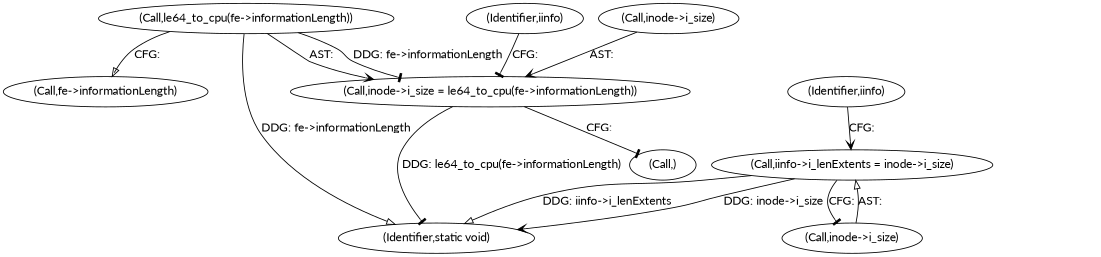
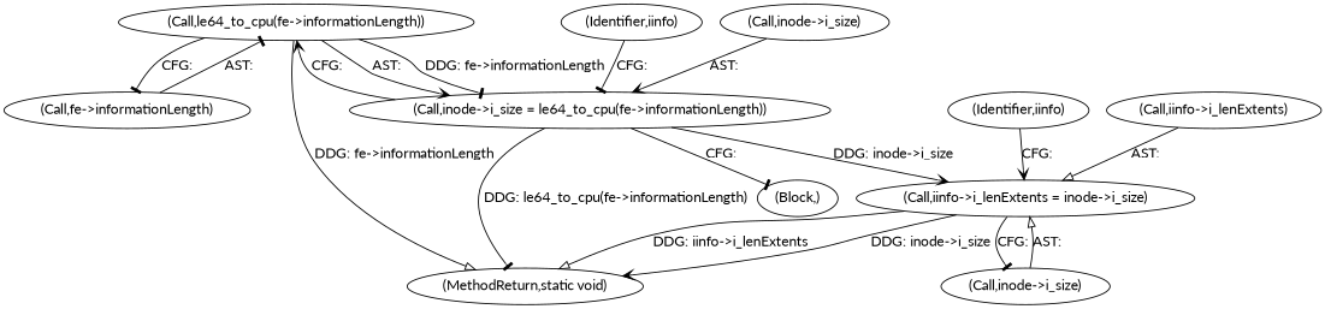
  digraph {
    fontname=Lato
    node [fontname=Lato]
    edge [arrowhead=tee fontname=Lato]
    n1 [label="(Call,le64_to_cpu(fe->informationLength))"]
    n2 [label="(Call,inode->i_size = le64_to_cpu(fe->informationLength))"]
    n3 [label="(Call,fe->informationLength)"]
-   n4 [label="(Identifier,static void)"]
+   n4 [label="(MethodReturn,static void)"]
    n5 [label="(Call,iinfo->i_lenExtents = inode->i_size)"]
-   n6 [label="(Call,)"]
+   n6 [label="(Block,)"]
    n7 [label="(Call,inode->i_size)"]
    n8 [label="(Identifier,iinfo)"]
    n9 [label="(Identifier,iinfo)"]
+   n10 [label="(Call,iinfo->i_lenExtents)"]
    n11 [label="(Call,inode->i_size)"]
    n1 -> n2 [arrowhead=vee label="AST: "]
    n1 -> n2 [label="DDG: fe->informationLength"]
-   n1 -> n3 [arrowhead=onormal label="CFG: "]
+   n1 -> n3 [label="CFG: "]
    n1 -> n4 [arrowhead=onormal label="DDG: fe->informationLength"]
+   n2 -> n1 [arrowhead=vee label="CFG: "]
    n2 -> n4 [label="DDG: le64_to_cpu(fe->informationLength)"]
+   n2 -> n5 [arrowhead=vee label="DDG: inode->i_size"]
    n2 -> n6 [label="CFG: "]
+   n3 -> n1 [label="AST: "]
    n5 -> n4 [arrowhead=onormal label="DDG: iinfo->i_lenExtents"]
    n5 -> n4 [arrowhead=vee label="DDG: inode->i_size"]
    n5 -> n7 [label="CFG: "]
    n7 -> n5 [arrowhead=onormal label="AST: "]
    n8 -> n5 [arrowhead=vee label="CFG: "]
    n9 -> n2 [label="CFG: "]
+   n10 -> n5 [arrowhead=onormal label="AST: "]
    n11 -> n2 [arrowhead=vee label="AST: "]
  }
